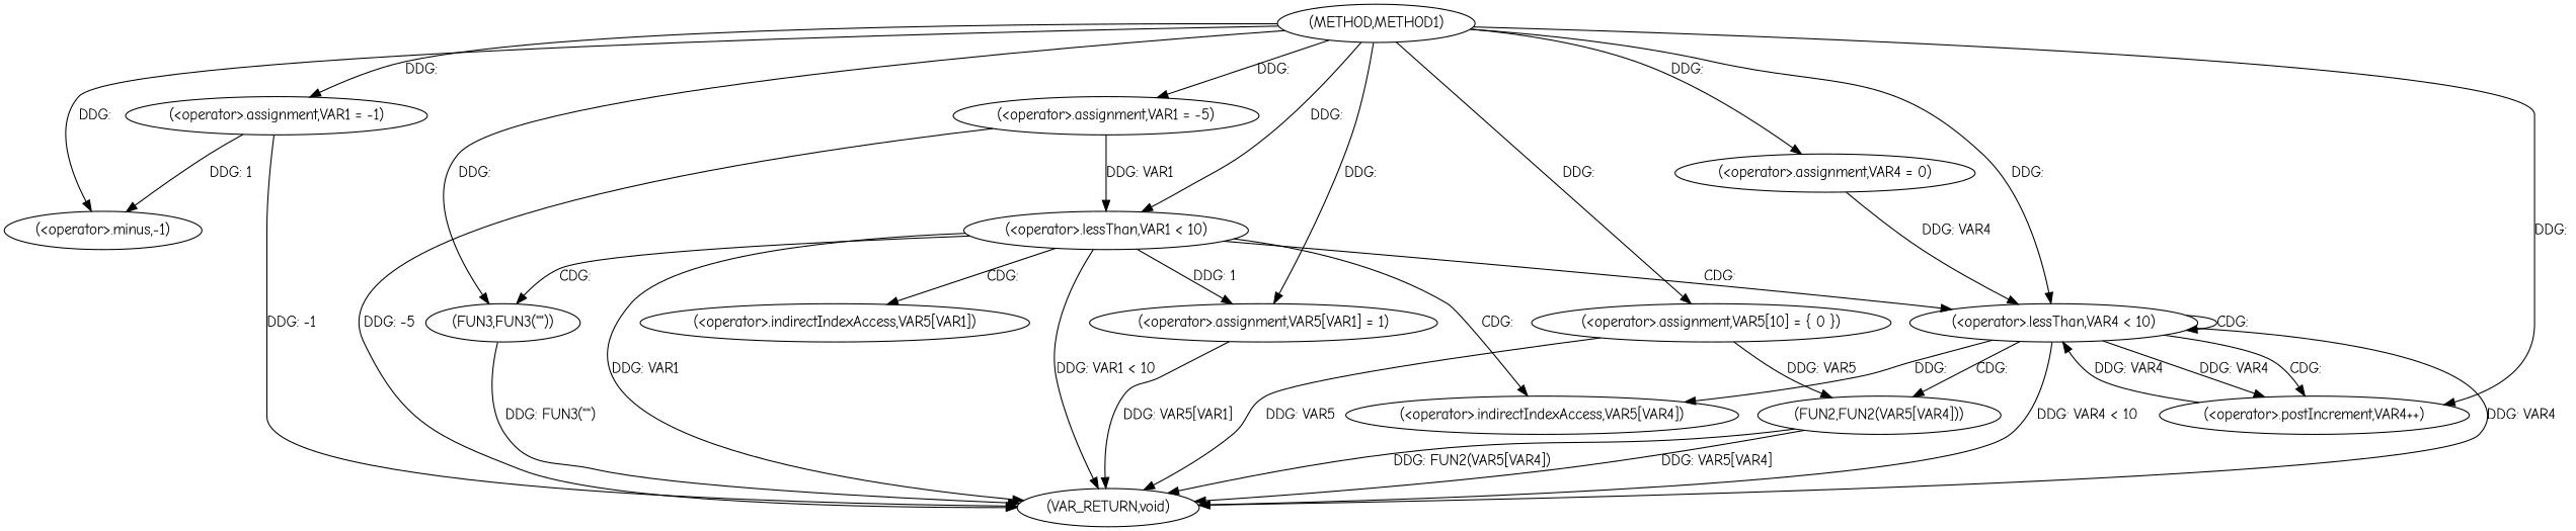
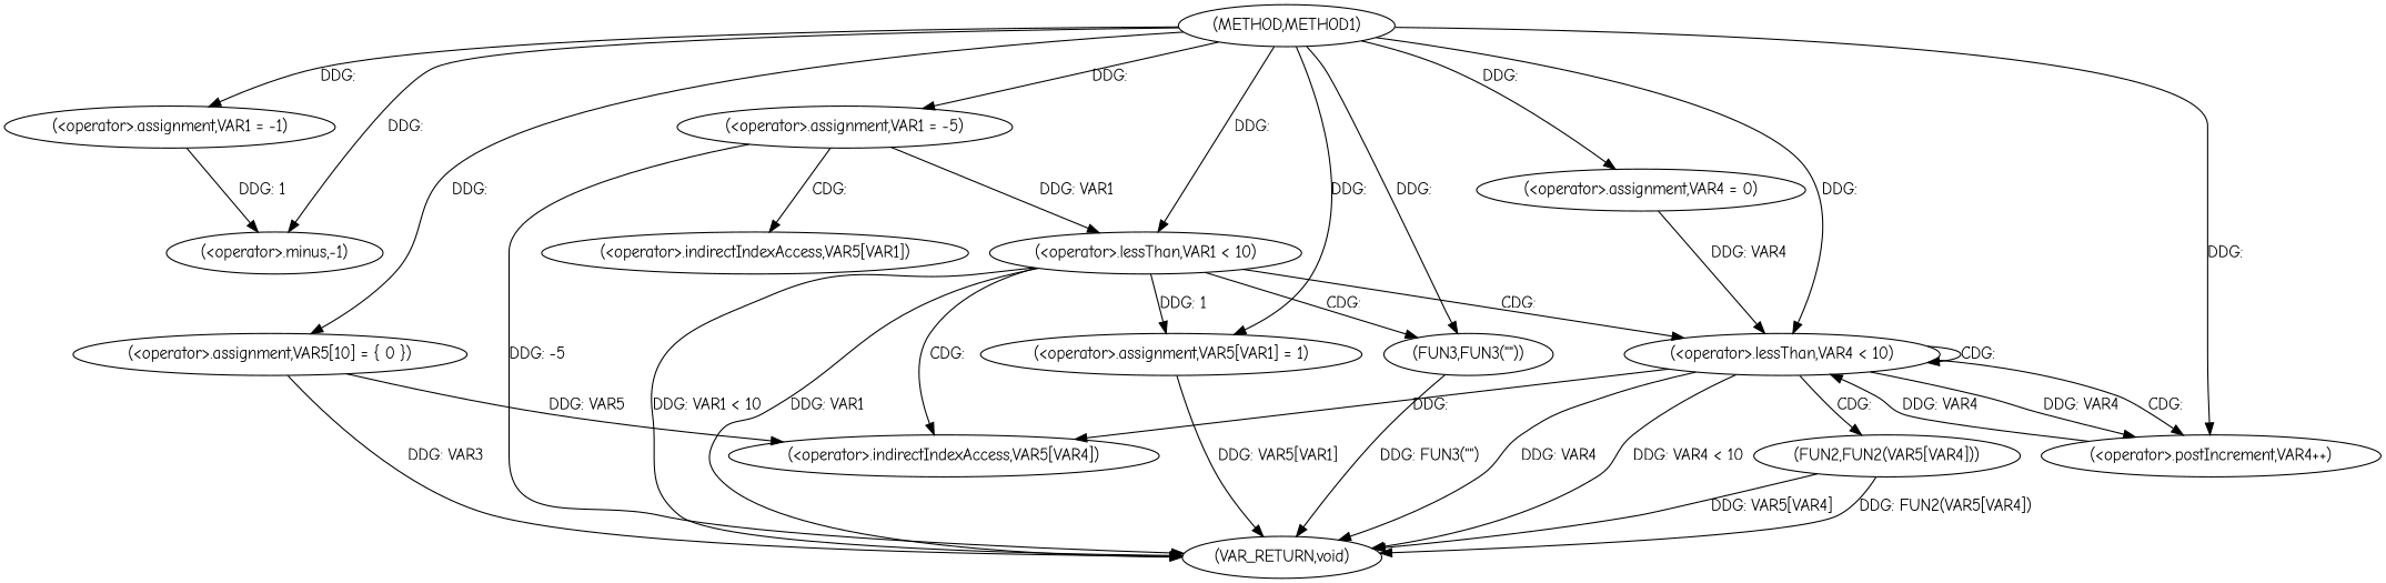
  digraph {
    fontname="Comic Neue"
    node [fontname="Comic Neue"]
    edge [fontname="Comic Neue"]
    n1 [label="(METHOD,METHOD1)"]
    n2 [label="(<operator>.assignment,VAR1 = -1)"]
    n3 [label="(<operator>.minus,-1)"]
    n4 [label="(<operator>.assignment,VAR1 = -5)"]
    n5 [label="(<operator>.assignment,VAR5[10] = { 0 })"]
    n6 [label="(<operator>.lessThan,VAR1 < 10)"]
    n7 [label="(<operator>.assignment,VAR5[VAR1] = 1)"]
    n8 [label="(<operator>.assignment,VAR4 = 0)"]
    n9 [label="(<operator>.lessThan,VAR4 < 10)"]
    n10 [label="(<operator>.postIncrement,VAR4++)"]
    n11 [label="(FUN3,FUN3(\"\"))"]
    n12 [label="(VAR_RETURN,void)"]
    n13 [label="(FUN2,FUN2(VAR5[VAR4]))"]
    n14 [label="(<operator>.indirectIndexAccess,VAR5[VAR1])"]
    n15 [label="(<operator>.indirectIndexAccess,VAR5[VAR4])"]
    n1 -> n2 [label="DDG: "]
    n1 -> n3 [label="DDG: "]
    n1 -> n4 [label="DDG: "]
    n1 -> n5 [label="DDG: "]
    n1 -> n6 [label="DDG: "]
    n1 -> n7 [label="DDG: "]
    n1 -> n8 [label="DDG: "]
    n1 -> n9 [label="DDG: "]
    n1 -> n10 [label="DDG: "]
    n1 -> n11 [label="DDG: "]
    n2 -> n3 [label="DDG: 1"]
-   n2 -> n12 [label="DDG: -1"]
    n4 -> n6 [label="DDG: VAR1"]
    n4 -> n12 [label="DDG: -5"]
-   n5 -> n12 [label="DDG: VAR5"]
-   n5 -> n13 [label="DDG: VAR5"]
+   n5 -> n12 [label="DDG: VAR3"]
+   n5 -> n15 [label="DDG: VAR5"]
    n6 -> n7 [label="DDG: 1"]
    n6 -> n9 [label="CDG: "]
    n6 -> n11 [label="CDG: "]
    n6 -> n12 [label="DDG: VAR1 < 10"]
    n6 -> n12 [label="DDG: VAR1"]
-   n6 -> n14 [label="CDG: "]
+   n4 -> n14 [label="CDG: "]
    n6 -> n15 [label="CDG: "]
    n7 -> n12 [label="DDG: VAR5[VAR1]"]
    n8 -> n9 [label="DDG: VAR4"]
    n9 -> n9 [label="CDG: "]
    n9 -> n10 [label="DDG: VAR4"]
    n9 -> n10 [label="CDG: "]
    n9 -> n12 [label="DDG: VAR4"]
    n9 -> n12 [label="DDG: VAR4 < 10"]
    n9 -> n13 [label="CDG: "]
    n9 -> n15 [label="DDG: "]
    n10 -> n9 [label="DDG: VAR4"]
    n11 -> n12 [label="DDG: FUN3(\"\")"]
    n13 -> n12 [label="DDG: VAR5[VAR4]"]
    n13 -> n12 [label="DDG: FUN2(VAR5[VAR4])"]
  }
